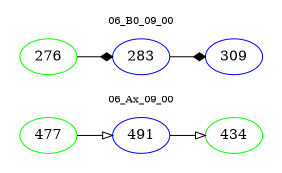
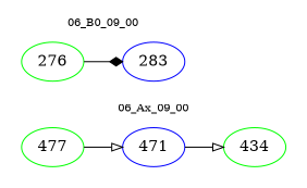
  digraph {
    rankdir=LR
    node [color=green]
    edge [arrowhead=onormal color=black]
    n1 [label=477]
-   n2 [color=blue label=491]
+   n2 [color=blue label=471]
    n3 [label=434]
    n4 [label=276]
    n5 [color=blue label=283]
-   n6 [color=blue label=309]
    subgraph cluster_1 {
      color=white
      fontsize=10
      label="06_Ax_09_00"
      n1
      n2
      n3
    }
    subgraph cluster_2 {
      color=white
      fontsize=10
      label="06_B0_09_00"
      n4
      n5
-     n6
    }
    n1 -> n2
    n2 -> n3
    n4 -> n5 [arrowhead=diamond]
-   n5 -> n6 [arrowhead=diamond]
  }
